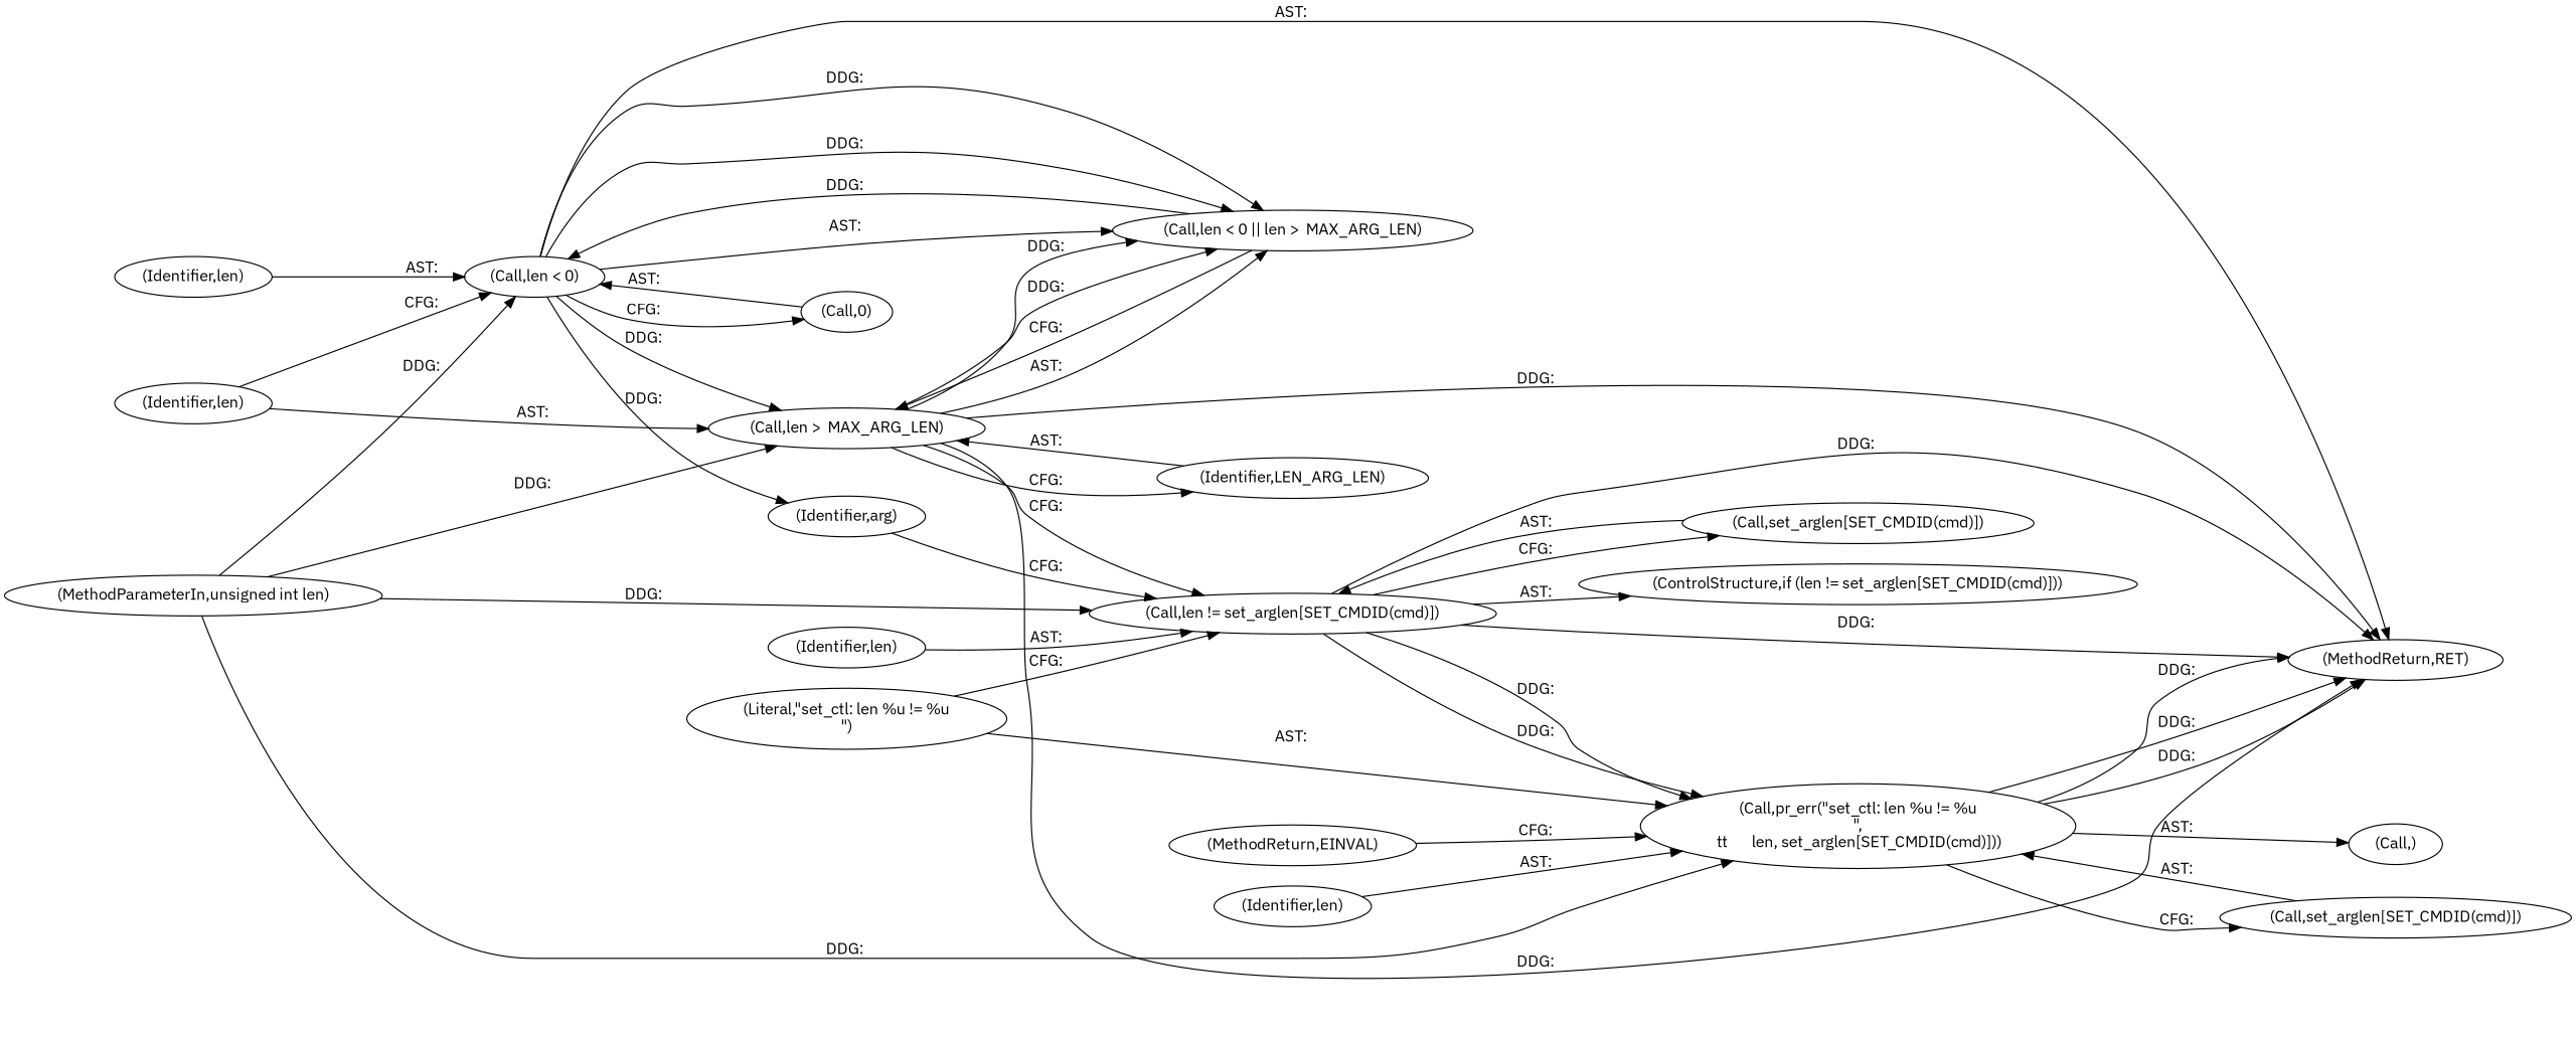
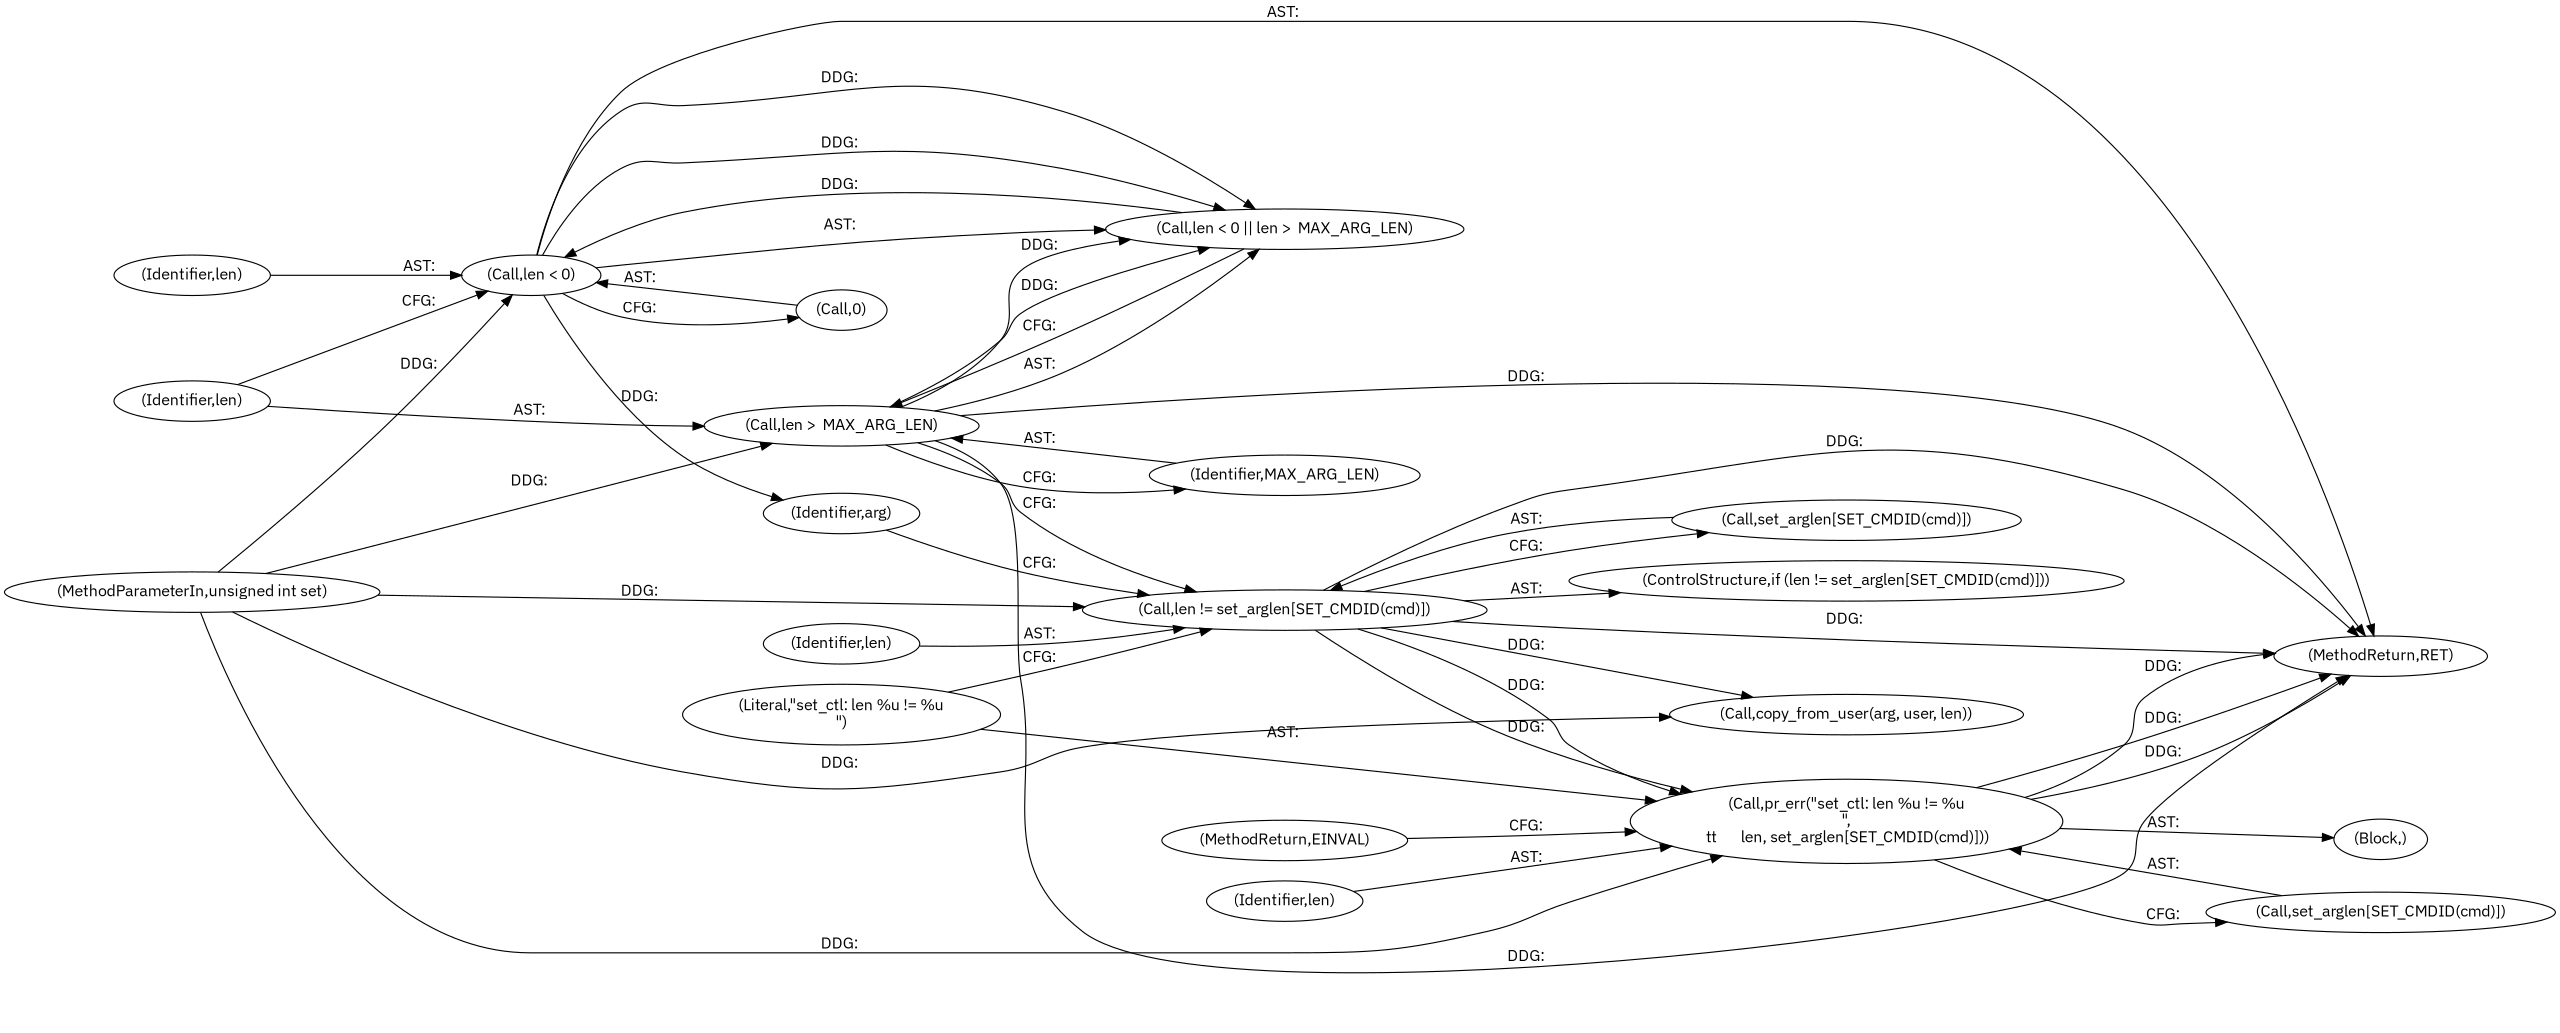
  digraph {
    fontname="IBM Plex Sans"
    rankdir=LR
    node [fontname="IBM Plex Sans"]
    edge [fontname="IBM Plex Sans"]
    n1 [label="(Call,pr_err(\"set_ctl: len %u != %u\n\",\n \t\t       len, set_arglen[SET_CMDID(cmd)]))"]
    n2 [label="(MethodReturn,RET)"]
-   n3 [label="(Call,)"]
+   n3 [label="(Block,)"]
    n4 [label="(Call,set_arglen[SET_CMDID(cmd)])"]
    n5 [label="(Call,len != set_arglen[SET_CMDID(cmd)])"]
    n6 [label="(Call,set_arglen[SET_CMDID(cmd)])"]
    n7 [label="(ControlStructure,if (len != set_arglen[SET_CMDID(cmd)]))"]
+   n8 [label="(Call,copy_from_user(arg, user, len))"]
    n9 [label="(Call,len < 0)"]
    n10 [label="(Call,len >  MAX_ARG_LEN)"]
    n11 [label="(Call,0)"]
    n12 [label="(Call,len < 0 || len >  MAX_ARG_LEN)"]
    n13 [label="(Identifier,arg)"]
-   n14 [label="(Identifier,LEN_ARG_LEN)"]
-   n15 [label="(MethodParameterIn,unsigned int len)"]
+   n14 [label="(Identifier,MAX_ARG_LEN)"]
+   n15 [label="(MethodParameterIn,unsigned int set)"]
    n16 [label="(MethodReturn,EINVAL)"]
    n17 [label="(Identifier,len)"]
    n18 [label="(Literal,\"set_ctl: len %u != %u\n\")"]
    n19 [label="(Identifier,len)"]
    n20 [label="(Identifier,len)"]
    n21 [label="(Identifier,len)"]
    n1 -> n2 [label="DDG: "]
    n1 -> n2 [label="DDG: "]
    n1 -> n2 [label="DDG: "]
    n1 -> n3 [label="AST: "]
    n1 -> n4 [label="CFG: "]
    n4 -> n1 [label="AST: "]
    n5 -> n1 [label="DDG: "]
    n5 -> n1 [label="DDG: "]
    n5 -> n2 [label="DDG: "]
    n5 -> n2 [label="DDG: "]
    n5 -> n6 [label="CFG: "]
    n5 -> n7 [label="AST: "]
+   n5 -> n8 [label="DDG: "]
    n6 -> n5 [label="AST: "]
    n9 -> n2 [label="AST: "]
-   n9 -> n10 [label="DDG: "]
    n9 -> n11 [label="CFG: "]
    n9 -> n12 [label="AST: "]
    n9 -> n12 [label="DDG: "]
    n9 -> n12 [label="DDG: "]
    n9 -> n13 [label="DDG: "]
    n10 -> n2 [label="DDG: "]
    n10 -> n2 [label="DDG: "]
    n10 -> n5 [label="CFG: "]
    n10 -> n12 [label="AST: "]
    n10 -> n12 [label="DDG: "]
    n10 -> n12 [label="DDG: "]
    n10 -> n14 [label="CFG: "]
    n11 -> n9 [label="AST: "]
    n12 -> n9 [label="DDG: "]
    n12 -> n10 [label="CFG: "]
    n13 -> n5 [label="CFG: "]
    n14 -> n10 [label="AST: "]
    n15 -> n1 [label="DDG: "]
    n15 -> n5 [label="DDG: "]
+   n15 -> n8 [label="DDG: "]
    n15 -> n9 [label="DDG: "]
    n15 -> n10 [label="DDG: "]
    n16 -> n1 [label="CFG: "]
    n17 -> n9 [label="CFG: "]
    n17 -> n10 [label="AST: "]
    n18 -> n1 [label="AST: "]
    n18 -> n5 [label="CFG: "]
    n19 -> n5 [label="AST: "]
    n20 -> n1 [label="AST: "]
    n21 -> n9 [label="AST: "]
  }
